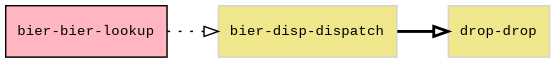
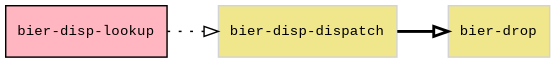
  digraph {
    fontname="Liberation Mono"
    rankdir=LR
    node [color=lightgray fillcolor=khaki fontcolor=black fontname="Liberation Mono" fontsize=10 shape=box style=filled]
    edge [arrowhead=onormal fontname="Liberation Mono" fontsize=8]
-   "bier-disp-lookup" [color=black fillcolor=lightpink label="bier-bier-lookup"]
+   "bier-disp-lookup" [color=black fillcolor=lightpink]
    "bier-disp-dispatch"
-   "bier-drop" [label="drop-drop"]
+   "bier-drop"
    "bier-disp-lookup" -> "bier-disp-dispatch" [style=dotted]
    "bier-disp-dispatch" -> "bier-drop" [style=bold]
  }
